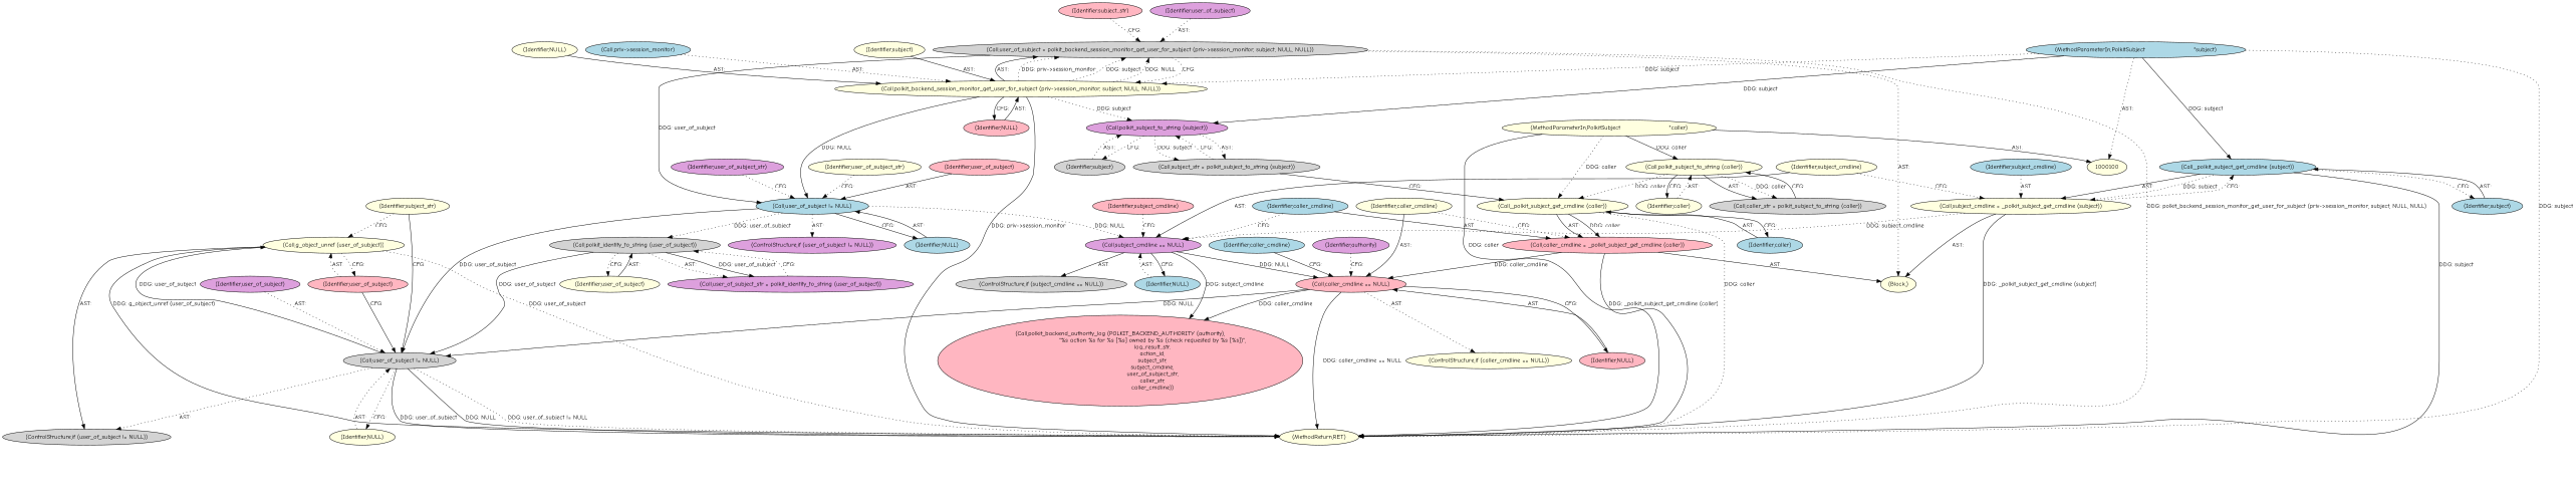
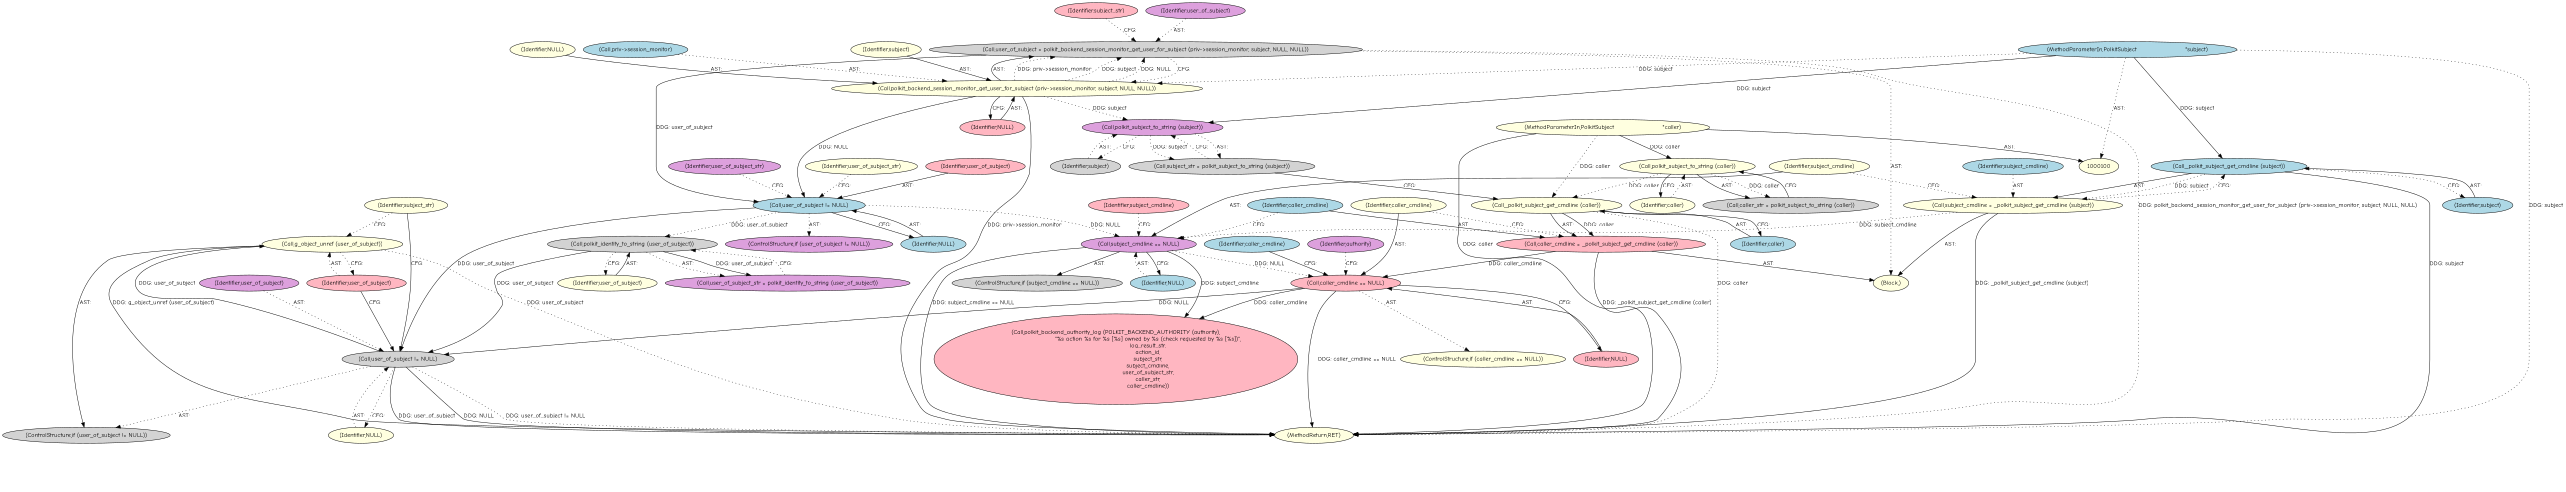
  digraph {
    fontname="Comic Neue"
    node [fillcolor=lightyellow fontname="Comic Neue" style=filled]
    edge [fontname="Comic Neue" style=solid]
    n1 [label="(Call,g_object_unref (user_of_subject))"]
    n2 [fillcolor=lightpink label="(Identifier,user_of_subject)"]
    n3 [label="(MethodReturn,RET)"]
    n4 [fillcolor=lightgrey label="(ControlStructure,if (user_of_subject != NULL))"]
    n5 [fillcolor=lightgrey label="(Call,user_of_subject != NULL)"]
    n6 [label="(Identifier,NULL)"]
    n7 [fillcolor=lightgrey label="(Call,polkit_identity_to_string (user_of_subject))"]
    n8 [label="(Identifier,user_of_subject)"]
    n9 [fillcolor=plum label="(Call,user_of_subject_str = polkit_identity_to_string (user_of_subject))"]
    n10 [fillcolor=lightblue label="(Call,user_of_subject != NULL)"]
    n11 [fillcolor=plum label="(Call,subject_cmdline == NULL)"]
    n12 [fillcolor=plum label="(ControlStructure,if (user_of_subject != NULL))"]
    n13 [fillcolor=lightblue label="(Identifier,NULL)"]
    n14 [fillcolor=lightpink label="(Call,caller_cmdline == NULL)"]
    n15 [fillcolor=lightpink label="(Call,polkit_backend_authority_log (POLKIT_BACKEND_AUTHORITY (authority),\n                                \"%s action %s for %s [%s] owned by %s (check requested by %s [%s])\",\n                                log_result_str,\n                                action_id,\n                                subject_str,\n                                subject_cmdline,\n                                user_of_subject_str,\n                                caller_str,\n                                caller_cmdline))"]
    n16 [fillcolor=lightblue label="(Identifier,NULL)"]
    n17 [fillcolor=lightgrey label="(ControlStructure,if (subject_cmdline == NULL))"]
    n18 [fillcolor=lightgrey label="(Call,user_of_subject = polkit_backend_session_monitor_get_user_for_subject (priv->session_monitor, subject, NULL, NULL))"]
    n19 [label="(Call,polkit_backend_session_monitor_get_user_for_subject (priv->session_monitor, subject, NULL, NULL))"]
    n20 [label="(Block,)"]
    n21 [fillcolor=plum label="(Call,polkit_subject_to_string (subject))"]
    n22 [fillcolor=lightpink label="(Identifier,NULL)"]
    n23 [fillcolor=lightgrey label="(Call,subject_str = polkit_subject_to_string (subject))"]
    n24 [fillcolor=lightgrey label="(Identifier,subject)"]
    n25 [fillcolor=lightblue label="(MethodParameterIn,PolkitSubject                        *subject)"]
    n26 [fillcolor=lightblue label="(Call,_polkit_subject_get_cmdline (subject))"]
    1000100
    n28 [label="(Call,subject_cmdline = _polkit_subject_get_cmdline (subject))"]
    n29 [fillcolor=lightblue label="(Identifier,subject)"]
    n30 [fillcolor=lightpink label="(Identifier,NULL)"]
    n31 [label="(ControlStructure,if (caller_cmdline == NULL))"]
    n32 [fillcolor=lightpink label="(Call,caller_cmdline = _polkit_subject_get_cmdline (caller))"]
    n33 [label="(Call,_polkit_subject_get_cmdline (caller))"]
    n34 [fillcolor=lightblue label="(Identifier,caller)"]
    n35 [label="(Call,polkit_subject_to_string (caller))"]
    n36 [label="(Identifier,caller)"]
    n37 [fillcolor=lightgrey label="(Call,caller_str = polkit_subject_to_string (caller))"]
    n38 [label="(MethodParameterIn,PolkitSubject                        *caller)"]
    n39 [label="(Identifier,user_of_subject_str)"]
    n40 [fillcolor=lightpink label="(Identifier,user_of_subject)"]
    n41 [fillcolor=lightpink label="(Identifier,subject_cmdline)"]
    n42 [fillcolor=lightblue label="(Identifier,caller_cmdline)"]
    n43 [fillcolor=plum label="(Identifier,authority)"]
    n44 [label="(Identifier,subject_cmdline)"]
    n45 [fillcolor=lightpink label="(Identifier,subject_str)"]
    n46 [label="(Identifier,NULL)"]
    n47 [label="(Identifier,subject_str)"]
    n48 [fillcolor=plum label="(Identifier,user_of_subject_str)"]
    n49 [fillcolor=plum label="(Identifier,user_of_subject)"]
    n50 [fillcolor=lightblue label="(Call,priv->session_monitor)"]
    n51 [fillcolor=lightblue label="(Identifier,subject_cmdline)"]
    n52 [fillcolor=plum label="(Identifier,user_of_subject)"]
    n53 [fillcolor=lightblue label="(Identifier,caller_cmdline)"]
    n54 [label="(Identifier,caller_cmdline)"]
    n55 [label="(Identifier,subject)"]
    n1 -> n2 [label="CFG: " style=dotted]
    n1 -> n3 [label="DDG: g_object_unref (user_of_subject)"]
    n1 -> n3 [label="DDG: user_of_subject" style=dotted]
    n1 -> n4 [label="AST: "]
    n2 -> n1 [label="AST: " style=dotted]
    n2 -> n5 [label="CFG: "]
    n5 -> n1 [label="DDG: user_of_subject"]
    n5 -> n3 [label="DDG: user_of_subject != NULL" style=dotted]
    n5 -> n3 [label="DDG: user_of_subject"]
    n5 -> n3 [label="DDG: NULL"]
    n5 -> n4 [label="AST: " style=dotted]
    n5 -> n6 [label="CFG: " style=dotted]
    n6 -> n5 [label="AST: " style=dotted]
    n7 -> n5 [label="DDG: user_of_subject"]
    n7 -> n8 [label="CFG: " style=dotted]
    n7 -> n9 [label="AST: " style=dotted]
    n7 -> n9 [label="DDG: user_of_subject"]
    n8 -> n7 [label="AST: "]
    n9 -> n7 [label="CFG: " style=dotted]
    n10 -> n5 [label="DDG: user_of_subject"]
    n10 -> n7 [label="DDG: user_of_subject" style=dotted]
    n10 -> n11 [label="DDG: NULL" style=dotted]
    n10 -> n12 [label="AST: " style=dotted]
    n10 -> n13 [label="CFG: "]
-   n11 -> n14 [label="DDG: NULL"]
+   n11 -> n3 [label="DDG: subject_cmdline == NULL"]
+   n11 -> n14 [label="DDG: NULL" style=dotted]
    n11 -> n15 [label="DDG: subject_cmdline"]
    n11 -> n16 [label="CFG: "]
    n11 -> n17 [label="AST: "]
    n13 -> n10 [label="AST: "]
    n14 -> n3 [label="DDG: caller_cmdline == NULL"]
    n14 -> n5 [label="DDG: NULL"]
    n14 -> n15 [label="DDG: caller_cmdline"]
    n14 -> n30 [label="CFG: "]
    n14 -> n31 [label="AST: " style=dotted]
    n16 -> n11 [label="AST: " style=dotted]
    n18 -> n3 [label="DDG: polkit_backend_session_monitor_get_user_for_subject (priv->session_monitor, subject, NULL, NULL)" style=dotted]
    n18 -> n10 [label="DDG: user_of_subject"]
    n18 -> n19 [label="CFG: " style=dotted]
    n18 -> n20 [label="AST: " style=dotted]
    n19 -> n3 [label="DDG: priv->session_monitor"]
    n19 -> n10 [label="DDG: NULL"]
    n19 -> n18 [label="AST: "]
    n19 -> n18 [label="DDG: priv->session_monitor" style=dotted]
    n19 -> n18 [label="DDG: subject" style=dotted]
    n19 -> n18 [label="DDG: NULL" style=dotted]
    n19 -> n21 [label="DDG: subject" style=dotted]
    n19 -> n22 [label="CFG: "]
    n21 -> n23 [label="AST: " style=dotted]
    n21 -> n23 [label="DDG: subject" style=dotted]
    n21 -> n24 [label="CFG: " style=dotted]
    n22 -> n19 [label="AST: "]
    n23 -> n21 [label="CFG: " style=dotted]
    n23 -> n33 [label="CFG: "]
    n24 -> n21 [label="AST: " style=dotted]
    n25 -> n3 [label="DDG: subject" style=dotted]
    n25 -> n19 [label="DDG: subject" style=dotted]
    n25 -> n21 [label="DDG: subject"]
    n25 -> n26 [label="DDG: subject"]
    n25 -> 1000100 [label="AST: " style=dotted]
    n26 -> n3 [label="DDG: subject"]
    n26 -> n28 [label="AST: "]
    n26 -> n28 [label="DDG: subject" style=dotted]
    n26 -> n29 [label="CFG: " style=dotted]
    n28 -> n3 [label="DDG: _polkit_subject_get_cmdline (subject)"]
    n28 -> n11 [label="DDG: subject_cmdline" style=dotted]
    n28 -> n20 [label="AST: "]
    n28 -> n26 [label="CFG: " style=dotted]
    n29 -> n26 [label="AST: "]
    n30 -> n14 [label="AST: "]
    n32 -> n3 [label="DDG: _polkit_subject_get_cmdline (caller)"]
    n32 -> n14 [label="DDG: caller_cmdline"]
    n32 -> n20 [label="AST: "]
    n33 -> n3 [label="DDG: caller" style=dotted]
    n33 -> n32 [label="AST: "]
    n33 -> n32 [label="DDG: caller"]
    n33 -> n34 [label="CFG: "]
    n34 -> n33 [label="AST: "]
    n35 -> n33 [label="DDG: caller" style=dotted]
    n35 -> n36 [label="CFG: "]
    n35 -> n37 [label="AST: "]
    n35 -> n37 [label="DDG: caller" style=dotted]
    n36 -> n35 [label="AST: " style=dotted]
    n37 -> n35 [label="CFG: "]
    n38 -> n3 [label="DDG: caller"]
    n38 -> 1000100 [label="AST: "]
    n38 -> n33 [label="DDG: caller" style=dotted]
    n38 -> n35 [label="DDG: caller"]
    n39 -> n10 [label="CFG: " style=dotted]
    n40 -> n10 [label="AST: "]
    n41 -> n11 [label="CFG: " style=dotted]
    n42 -> n11 [label="CFG: " style=dotted]
    n42 -> n32 [label="AST: "]
    n43 -> n14 [label="CFG: " style=dotted]
    n44 -> n11 [label="AST: "]
    n44 -> n28 [label="CFG: " style=dotted]
    n45 -> n18 [label="CFG: " style=dotted]
    n46 -> n19 [label="AST: "]
    n47 -> n1 [label="CFG: " style=dotted]
    n47 -> n5 [label="CFG: "]
    n48 -> n10 [label="CFG: " style=dotted]
    n49 -> n18 [label="AST: " style=dotted]
    n50 -> n19 [label="AST: " style=dotted]
    n51 -> n28 [label="AST: " style=dotted]
    n52 -> n5 [label="AST: " style=dotted]
    n53 -> n14 [label="CFG: "]
    n54 -> n14 [label="AST: "]
    n54 -> n32 [label="CFG: " style=dotted]
    n55 -> n19 [label="AST: "]
  }
